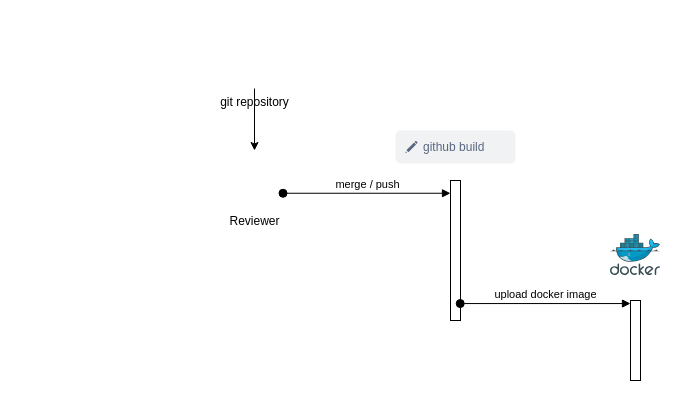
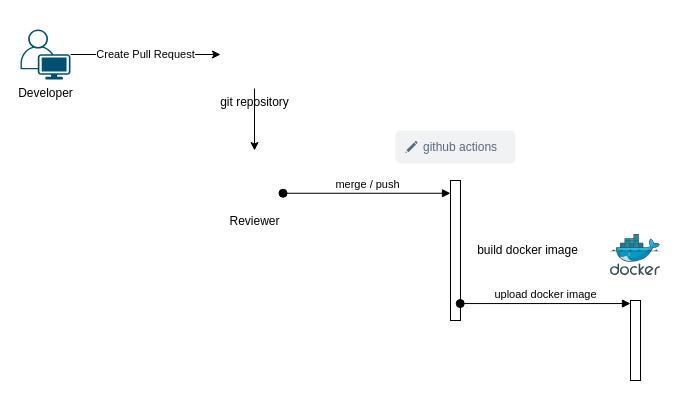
  <mxCell id="0" />
  <mxCell id="1" parent="0" />
  <mxCell id="2" value="git repository" style="shape=image;html=1;verticalAlign=top;verticalLabelPosition=bottom;labelBackgroundColor=#ffffff;imageAspect=0;aspect=fixed;image=https://cdn4.iconfinder.com/data/icons/iconsimple-logotypes/512/github-128.png" vertex="1" parent="1"><mxGeometry x="220" y="20" width="68" height="68" as="geometry" /></mxCell>
  <mxCell id="3" value="" style="html=1;points=[];perimeter=orthogonalPerimeter;" vertex="1" parent="1"><mxGeometry x="450" y="180" width="10" height="140" as="geometry" /></mxCell>
  <mxCell id="4" value="merge / push" style="html=1;verticalAlign=bottom;startArrow=oval;endArrow=block;startSize=8;exitX=1;exitY=0.75;exitDx=0;exitDy=0;" edge="1" target="3" parent="1" source="7"><mxGeometry relative="1" as="geometry"><mxPoint x="380" y="60" as="sourcePoint" /></mxGeometry></mxCell>
+ <mxCell id="5" value="Create Pull Request" style="edgeStyle=orthogonalEdgeStyle;rounded=0;orthogonalLoop=1;jettySize=auto;html=1;entryX=0;entryY=0.5;entryDx=0;entryDy=0;" edge="1" parent="1" source="6" target="2"><mxGeometry relative="1" as="geometry"><mxPoint x="150" y="54" as="targetPoint" /></mxGeometry></mxCell>
+ <mxCell id="6" value="Developer" style="points=[[0.35,0,0],[0.98,0.51,0],[1,0.71,0],[0.67,1,0],[0,0.795,0],[0,0.65,0]];verticalLabelPosition=bottom;html=1;verticalAlign=top;aspect=fixed;align=center;pointerEvents=1;shape=mxgraph.cisco19.user;fillColor=#005073;strokeColor=none;" vertex="1" parent="1"><mxGeometry x="20" y="29" width="50" height="50" as="geometry" /></mxCell>
  <mxCell id="7" value="Reviewer" style="shape=image;html=1;verticalAlign=top;verticalLabelPosition=bottom;labelBackgroundColor=#ffffff;imageAspect=0;aspect=fixed;image=https://cdn1.iconfinder.com/data/icons/windows8_icons_iconpharm/26/reviewer.png" vertex="1" parent="1"><mxGeometry x="225.5" y="150" width="57" height="57" as="geometry" /></mxCell>
  <mxCell id="8" value="" style="endArrow=none;startArrow=classic;html=1;entryX=0.5;entryY=1;entryDx=0;entryDy=0;exitX=0.5;exitY=0;exitDx=0;exitDy=0;" edge="1" parent="1" source="7" target="2"><mxGeometry width="50" height="50" relative="1" as="geometry"><mxPoint x="150" y="230" as="sourcePoint" /><mxPoint x="200" y="180" as="targetPoint" /></mxGeometry></mxCell>
- <mxCell id="9" value="github build" style="rounded=1;align=left;fillColor=#F1F2F4;strokeColor=none;html=1;fontColor=#596780;fontSize=12;spacingLeft=26;" vertex="1" parent="1"><mxGeometry x="395" y="130" width="120" height="33" as="geometry" /></mxCell>
+ <mxCell id="9" value="github actions" style="rounded=1;align=left;fillColor=#F1F2F4;strokeColor=none;html=1;fontColor=#596780;fontSize=12;spacingLeft=26;" vertex="1" parent="1"><mxGeometry x="395" y="130" width="120" height="33" as="geometry" /></mxCell>
  <mxCell id="10" value="" style="shape=mxgraph.mscae.intune.subscription_portal;fillColor=#596780;strokeColor=none;fontColor=#ffffff;labelPosition=right;verticalLabelPosition=middle;align=left;verticalAlign=middle;html=1;spacingLeft=5" vertex="1" parent="9"><mxGeometry y="0.5" width="12" height="12" relative="1" as="geometry"><mxPoint x="10" y="-6" as="offset" /></mxGeometry></mxCell>
+ <mxCell id="11" value="build docker image" style="text;html=1;strokeColor=none;fillColor=none;align=center;verticalAlign=middle;whiteSpace=wrap;rounded=0;" vertex="1" parent="1"><mxGeometry x="465" y="240" width="125" height="20" as="geometry" /></mxCell>
  <mxCell id="12" value="" style="aspect=fixed;html=1;points=[];align=center;image;fontSize=12;image=img/lib/mscae/Docker.svg;" vertex="1" parent="1"><mxGeometry x="610" y="234" width="50" height="41" as="geometry" /></mxCell>
  <mxCell id="13" value="" style="html=1;points=[];perimeter=orthogonalPerimeter;" vertex="1" parent="1"><mxGeometry x="630" y="300" width="10" height="80" as="geometry" /></mxCell>
  <mxCell id="14" value="upload docker image" style="html=1;verticalAlign=bottom;startArrow=oval;endArrow=block;startSize=8;exitX=0.973;exitY=0.879;exitDx=0;exitDy=0;exitPerimeter=0;" edge="1" target="13" parent="1" source="3"><mxGeometry relative="1" as="geometry"><mxPoint x="570" y="300" as="sourcePoint" /></mxGeometry></mxCell>
